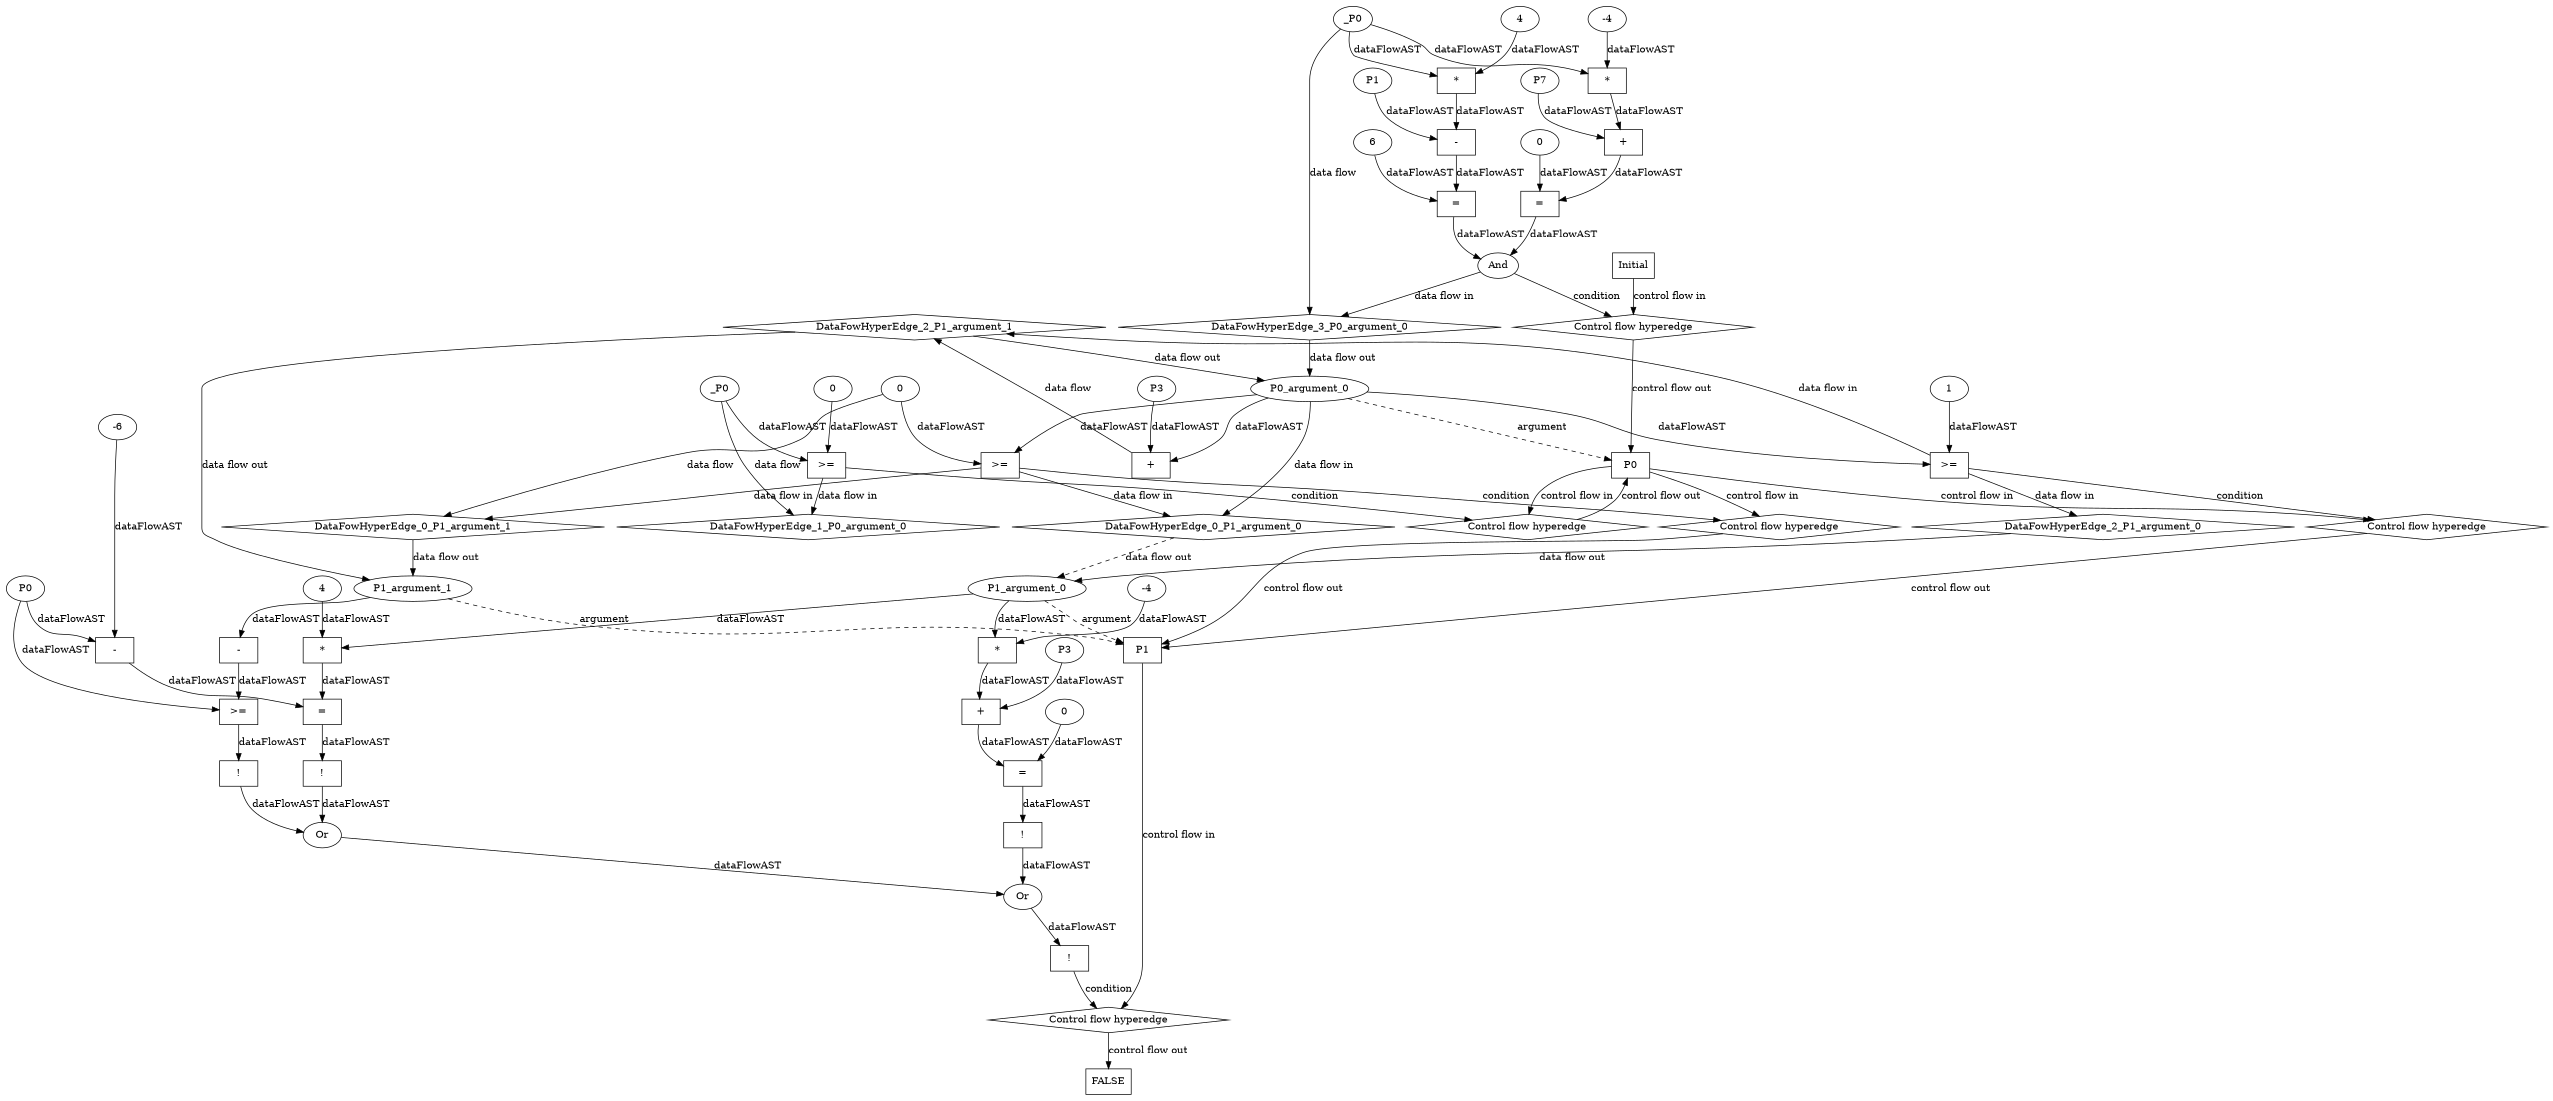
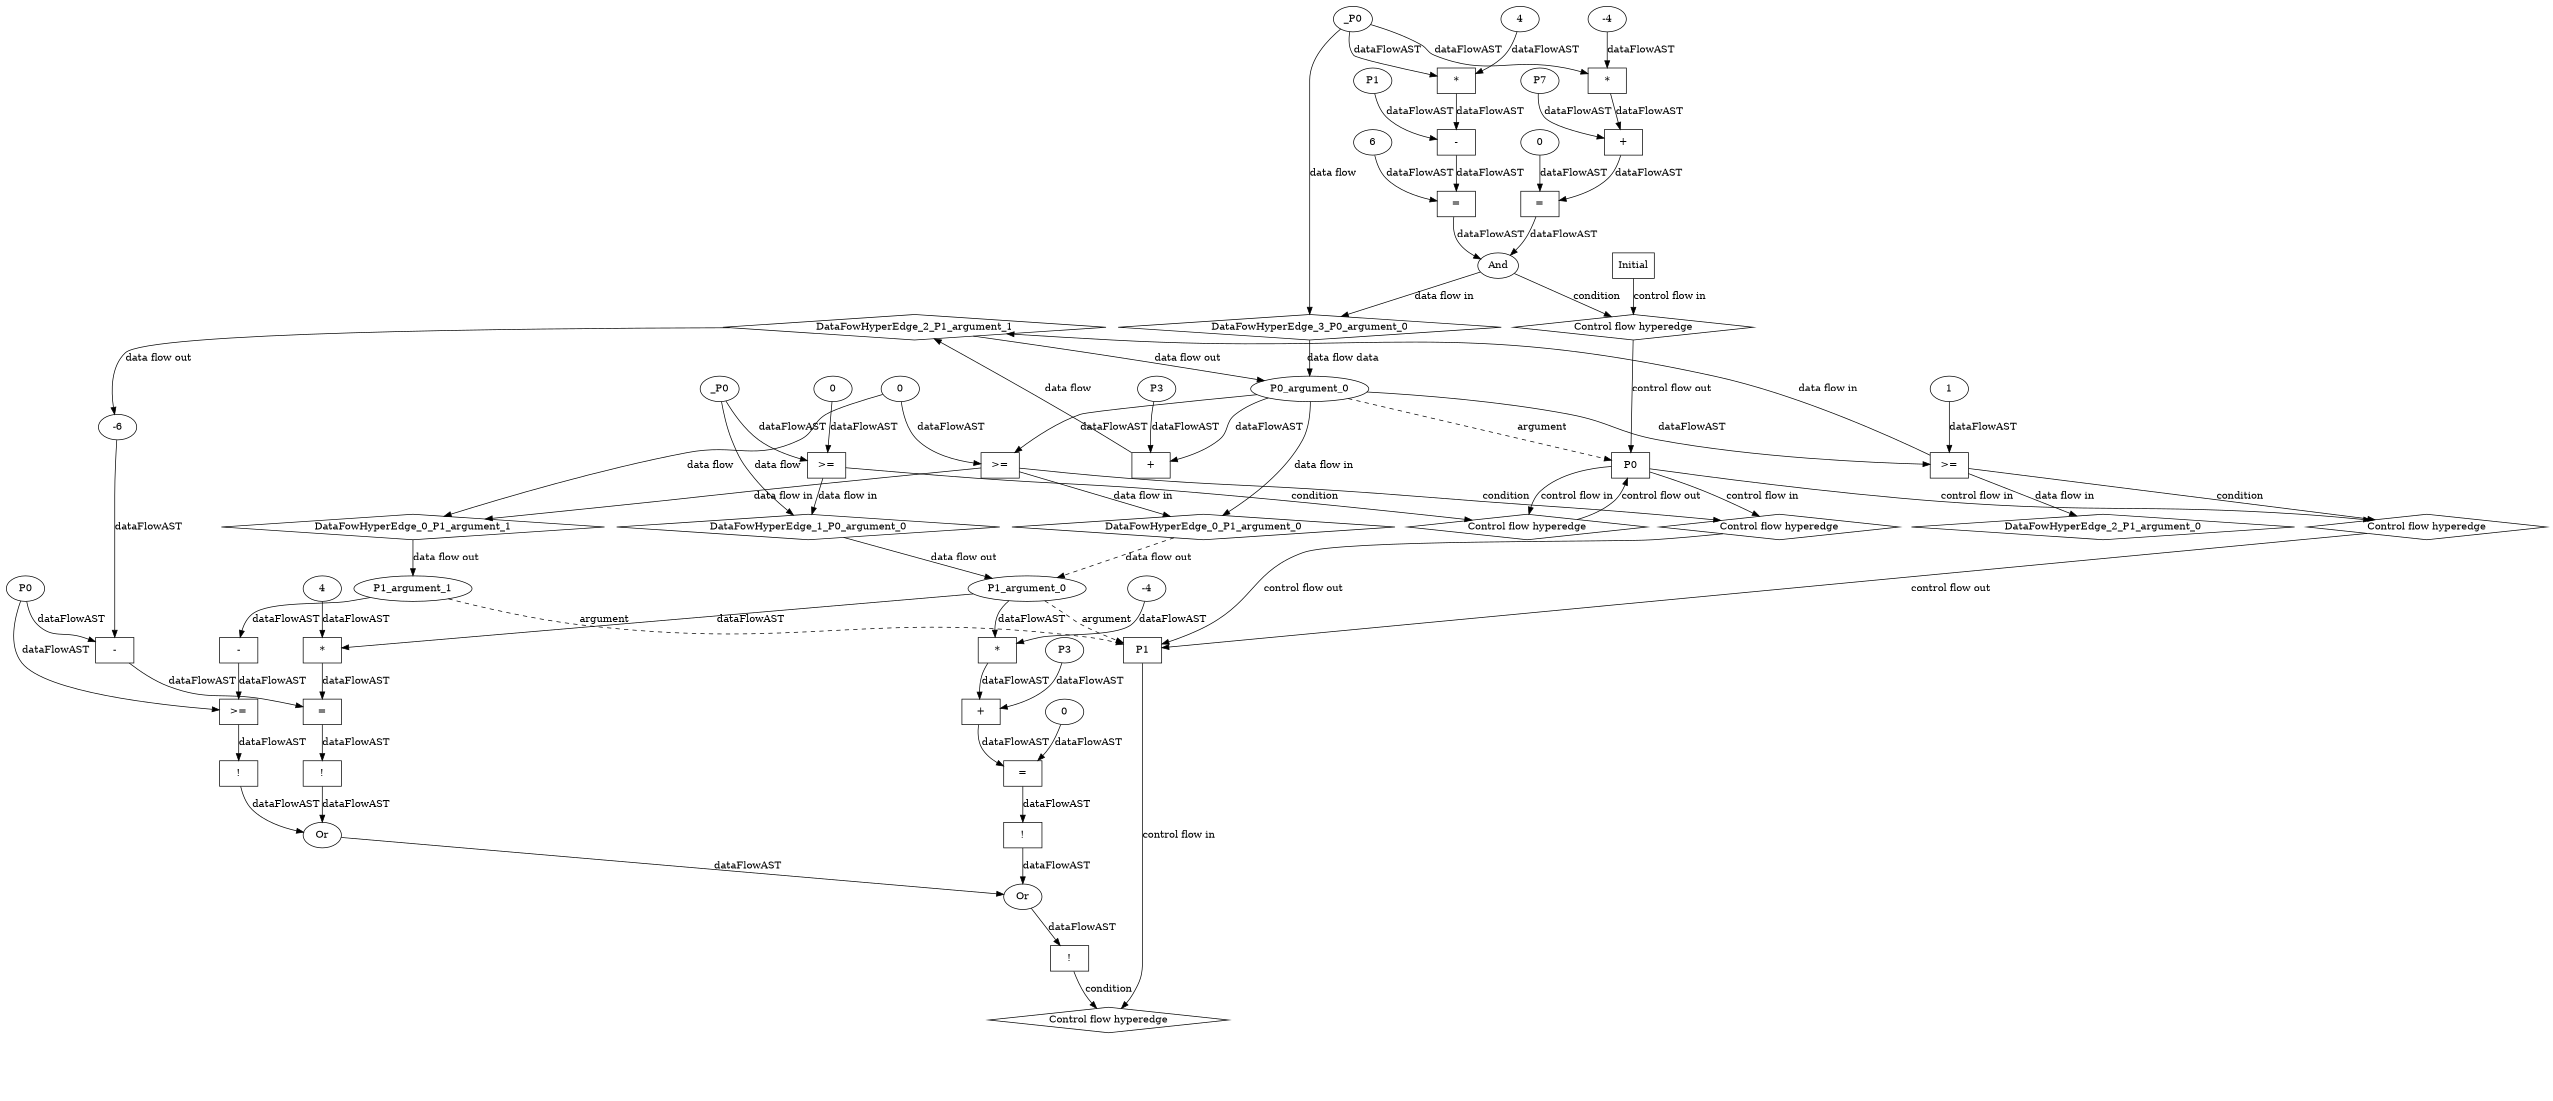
  digraph {
    node [nodeName=argument0 shape=rect]
    n1 [label=P0 nodeName=P0]
    n2 [label="Control flow hyperedge" nodeName=ControlFowHyperEdge_0 shape=diamond]
    n3 [label="Control flow hyperedge" nodeName=ControlFowHyperEdge_1 shape=diamond]
    n4 [label="Control flow hyperedge" nodeName=ControlFowHyperEdge_2 shape=diamond]
    n5 [label=P1 nodeName=P1]
    n6 [label="Control flow hyperedge" nodeName=ControlFowHyperEdge_4 shape=diamond]
-   n7 [label=FALSE nodeName=FALSE]
    n8 [label=Initial nodeName=Initial]
    n9 [label="Control flow hyperedge" nodeName=ControlFowHyperEdge_3 shape=diamond]
    n10 [label=P1_argument_0 shape=oval]
    n11 [label="*" nodeName=xxxFALSE___P1_4xxxguard_0_node_11]
    n12 [label="*" nodeName=xxxFALSE___P1_4xxxguard_0_node_21]
    n13 [label="=" nodeName=xxxFALSE___P1_4xxxguard_0_node_10]
    n14 [label="+" nodeName=xxxFALSE___P1_4xxxguard_0_node_19]
    n15 [label=P1_argument_1 nodeName=argument1 shape=oval]
    n16 [label="-" nodeName=xxxFALSE___P1_4xxxguard_0_node_6]
    n17 [label=">=" nodeName=xxxFALSE___P1_4xxxguard_0_node_4]
    n18 [label=P0_argument_0 shape=oval]
    n19 [label=">=" nodeName=xxxP1___P0_0xxxguard_0_node_0]
    n20 [label=">=" nodeName=xxxP1___P0_2xxxguard_0_node_0]
    n21 [label="+" nodeName=xxxP1___P0_2xxxdataFlow_0_node_0]
    n22 [label=DataFowHyperEdge_0_P1_argument_0 nodeName=DataFowHyperEdge_0_P1_argument_0 shape=diamond]
    n23 [label=DataFowHyperEdge_0_P1_argument_1 nodeName=DataFowHyperEdge_0_P1_argument_1 shape=diamond]
    n24 [label=DataFowHyperEdge_2_P1_argument_1 nodeName=DataFowHyperEdge_2_P1_argument_1 shape=diamond]
    n25 [label=DataFowHyperEdge_2_P1_argument_0 nodeName=DataFowHyperEdge_2_P1_argument_0 shape=diamond]
    n26 [label=0 nodeName=xxxP1___P0_0xxxdataFlow_0_node_0 shape=""]
    n27 [label=">=" nodeName=xxxP0___P0_1xxxguard_0_node_0]
    n28 [label=DataFowHyperEdge_1_P0_argument_0 nodeName=DataFowHyperEdge_1_P0_argument_0 shape=diamond]
    n29 [label=0 nodeName=xxxP0___P0_1xxxguard_0_node_2 shape=""]
    n30 [label=_P0 nodeName=xxxP0___P0_1xxxdataFlow_0_node_0 shape=""]
    n31 [label=1 nodeName=xxxP1___P0_2xxxguard_0_node_2 shape=""]
    n32 [label=P3 nodeName=xxxP1___P0_2xxxdataFlow_0_node_2 shape=""]
    n33 [label=And nodeName=xxxP0___Initial_3xxxguard_0_node_0 shape=""]
    n34 [label=DataFowHyperEdge_3_P0_argument_0 nodeName=DataFowHyperEdge_3_P0_argument_0 shape=diamond]
    n35 [label="=" nodeName=xxxP0___Initial_3xxxguard_0_node_1]
    n36 [label="-" nodeName=xxxP0___Initial_3xxxguard_0_node_2]
    n37 [label="*" nodeName=xxxP0___Initial_3xxxguard_0_node_3]
    n38 [label=4 nodeName=xxxP0___Initial_3xxxguard_0_node_4 shape=""]
    n39 [label=P1 nodeName=xxxP0___Initial_3xxxguard_0_node_6 shape=""]
    n40 [label=6 nodeName=xxxP0___Initial_3xxxguard_0_node_7 shape=""]
    n41 [label="=" nodeName=xxxP0___Initial_3xxxguard_0_node_8]
    n42 [label="+" nodeName=xxxP0___Initial_3xxxguard_0_node_9]
    n43 [label=P7 nodeName=xxxP0___Initial_3xxxguard_0_node_10 shape=""]
    n44 [label="*" nodeName=xxxP0___Initial_3xxxguard_0_node_11]
    n45 [label=-4 nodeName=xxxP0___Initial_3xxxguard_0_node_12 shape=""]
    n46 [label=0 nodeName=xxxP0___Initial_3xxxguard_0_node_14 shape=""]
    n47 [label=_P0 nodeName=xxxP0___Initial_3xxxdataFlow_0_node_0 shape=""]
    n48 [label="!" nodeName=xxxFALSE___P1_4xxxguard_0_node_0]
    n49 [label=Or nodeName=xxxFALSE___P1_4xxxguard_0_node_1 shape=""]
    n50 [label=Or nodeName=xxxFALSE___P1_4xxxguard_0_node_2 shape=""]
    n51 [label="!" nodeName=xxxFALSE___P1_4xxxguard_0_node_3]
    n52 [label=P0 nodeName=xxxFALSE___P1_4xxxguard_0_node_5 shape=""]
    n53 [label="-" nodeName=xxxFALSE___P1_4xxxguard_0_node_14]
    n54 [label="!" nodeName=xxxFALSE___P1_4xxxguard_0_node_9]
    n55 [label=4 nodeName=xxxFALSE___P1_4xxxguard_0_node_12 shape=""]
    n56 [label=-6 nodeName=xxxFALSE___P1_4xxxguard_0_node_16 shape=""]
    n57 [label="!" nodeName=xxxFALSE___P1_4xxxguard_0_node_17]
    n58 [label="=" nodeName=xxxFALSE___P1_4xxxguard_0_node_18]
    n59 [label=P3 nodeName=xxxFALSE___P1_4xxxguard_0_node_20 shape=""]
    n60 [label=-4 nodeName=xxxFALSE___P1_4xxxguard_0_node_22 shape=""]
    n61 [label=0 nodeName=xxxFALSE___P1_4xxxguard_0_node_24 shape=""]
    n1 -> n2 [label="control flow in"]
    n1 -> n3 [label="control flow in"]
    n1 -> n4 [label="control flow in"]
    n2 -> n5 [label="control flow out"]
    n3 -> n1 [label="control flow out"]
    n4 -> n5 [label="control flow out"]
    n5 -> n6 [label="control flow in"]
-   n6 -> n7 [label="control flow out"]
    n8 -> n9 [label="control flow in"]
    n9 -> n1 [label="control flow out"]
    n10 -> n5 [label=argument style=dashed]
    n10 -> n11 [label=dataFlowAST]
    n10 -> n12 [label=dataFlowAST]
    n11 -> n13 [label=dataFlowAST]
    n12 -> n14 [label=dataFlowAST]
    n13 -> n54 [label=dataFlowAST]
    n14 -> n58 [label=dataFlowAST]
    n15 -> n5 [label=argument style=dashed]
    n15 -> n16 [label=dataFlowAST]
    n16 -> n17 [label=dataFlowAST]
    n17 -> n51 [label=dataFlowAST]
    n18 -> n1 [label=argument style=dashed]
    n18 -> n19 [label=dataFlowAST]
    n18 -> n20 [label=dataFlowAST]
    n18 -> n21 [label=dataFlowAST]
    n18 -> n22 [label="data flow in"]
    n19 -> n2 [label=condition]
    n19 -> n22 [label="data flow in"]
    n19 -> n23 [label="data flow in"]
    n20 -> n4 [label=condition]
    n20 -> n24 [label="data flow in"]
    n20 -> n25 [label="data flow in"]
    n21 -> n24 [label="data flow"]
    n22 -> n10 [label="data flow out" style=dashed]
    n23 -> n15 [label="data flow out"]
-   n24 -> n15 [label="data flow out"]
+   n24 -> n56 [label="data flow out"]
    n24 -> n18 [label="data flow out"]
-   n25 -> n10 [label="data flow out"]
+   n28 -> n10 [label="data flow out"]
    n26 -> n19 [label=dataFlowAST]
    n26 -> n23 [label="data flow"]
    n27 -> n3 [label=condition]
    n27 -> n28 [label="data flow in"]
    n29 -> n27 [label=dataFlowAST]
    n30 -> n27 [label=dataFlowAST]
    n30 -> n28 [label="data flow"]
    n31 -> n20 [label=dataFlowAST]
    n32 -> n21 [label=dataFlowAST]
    n33 -> n9 [label=condition]
    n33 -> n34 [label="data flow in"]
-   n34 -> n18 [label="data flow out"]
+   n34 -> n18 [label="data flow data"]
    n35 -> n33 [label=dataFlowAST]
    n36 -> n35 [label=dataFlowAST]
    n37 -> n36 [label=dataFlowAST]
    n38 -> n37 [label=dataFlowAST]
    n39 -> n36 [label=dataFlowAST]
    n40 -> n35 [label=dataFlowAST]
    n41 -> n33 [label=dataFlowAST]
    n42 -> n41 [label=dataFlowAST]
    n43 -> n42 [label=dataFlowAST]
    n44 -> n42 [label=dataFlowAST]
    n45 -> n44 [label=dataFlowAST]
    n46 -> n41 [label=dataFlowAST]
    n47 -> n34 [label="data flow"]
    n47 -> n37 [label=dataFlowAST]
    n47 -> n44 [label=dataFlowAST]
    n48 -> n6 [label=condition]
    n49 -> n48 [label=dataFlowAST]
    n50 -> n49 [label=dataFlowAST]
    n51 -> n50 [label=dataFlowAST]
    n52 -> n17 [label=dataFlowAST]
    n52 -> n53 [label=dataFlowAST]
    n53 -> n13 [label=dataFlowAST]
    n54 -> n50 [label=dataFlowAST]
    n55 -> n11 [label=dataFlowAST]
    n56 -> n53 [label=dataFlowAST]
    n57 -> n49 [label=dataFlowAST]
    n58 -> n57 [label=dataFlowAST]
    n59 -> n14 [label=dataFlowAST]
    n60 -> n12 [label=dataFlowAST]
    n61 -> n58 [label=dataFlowAST]
  }
